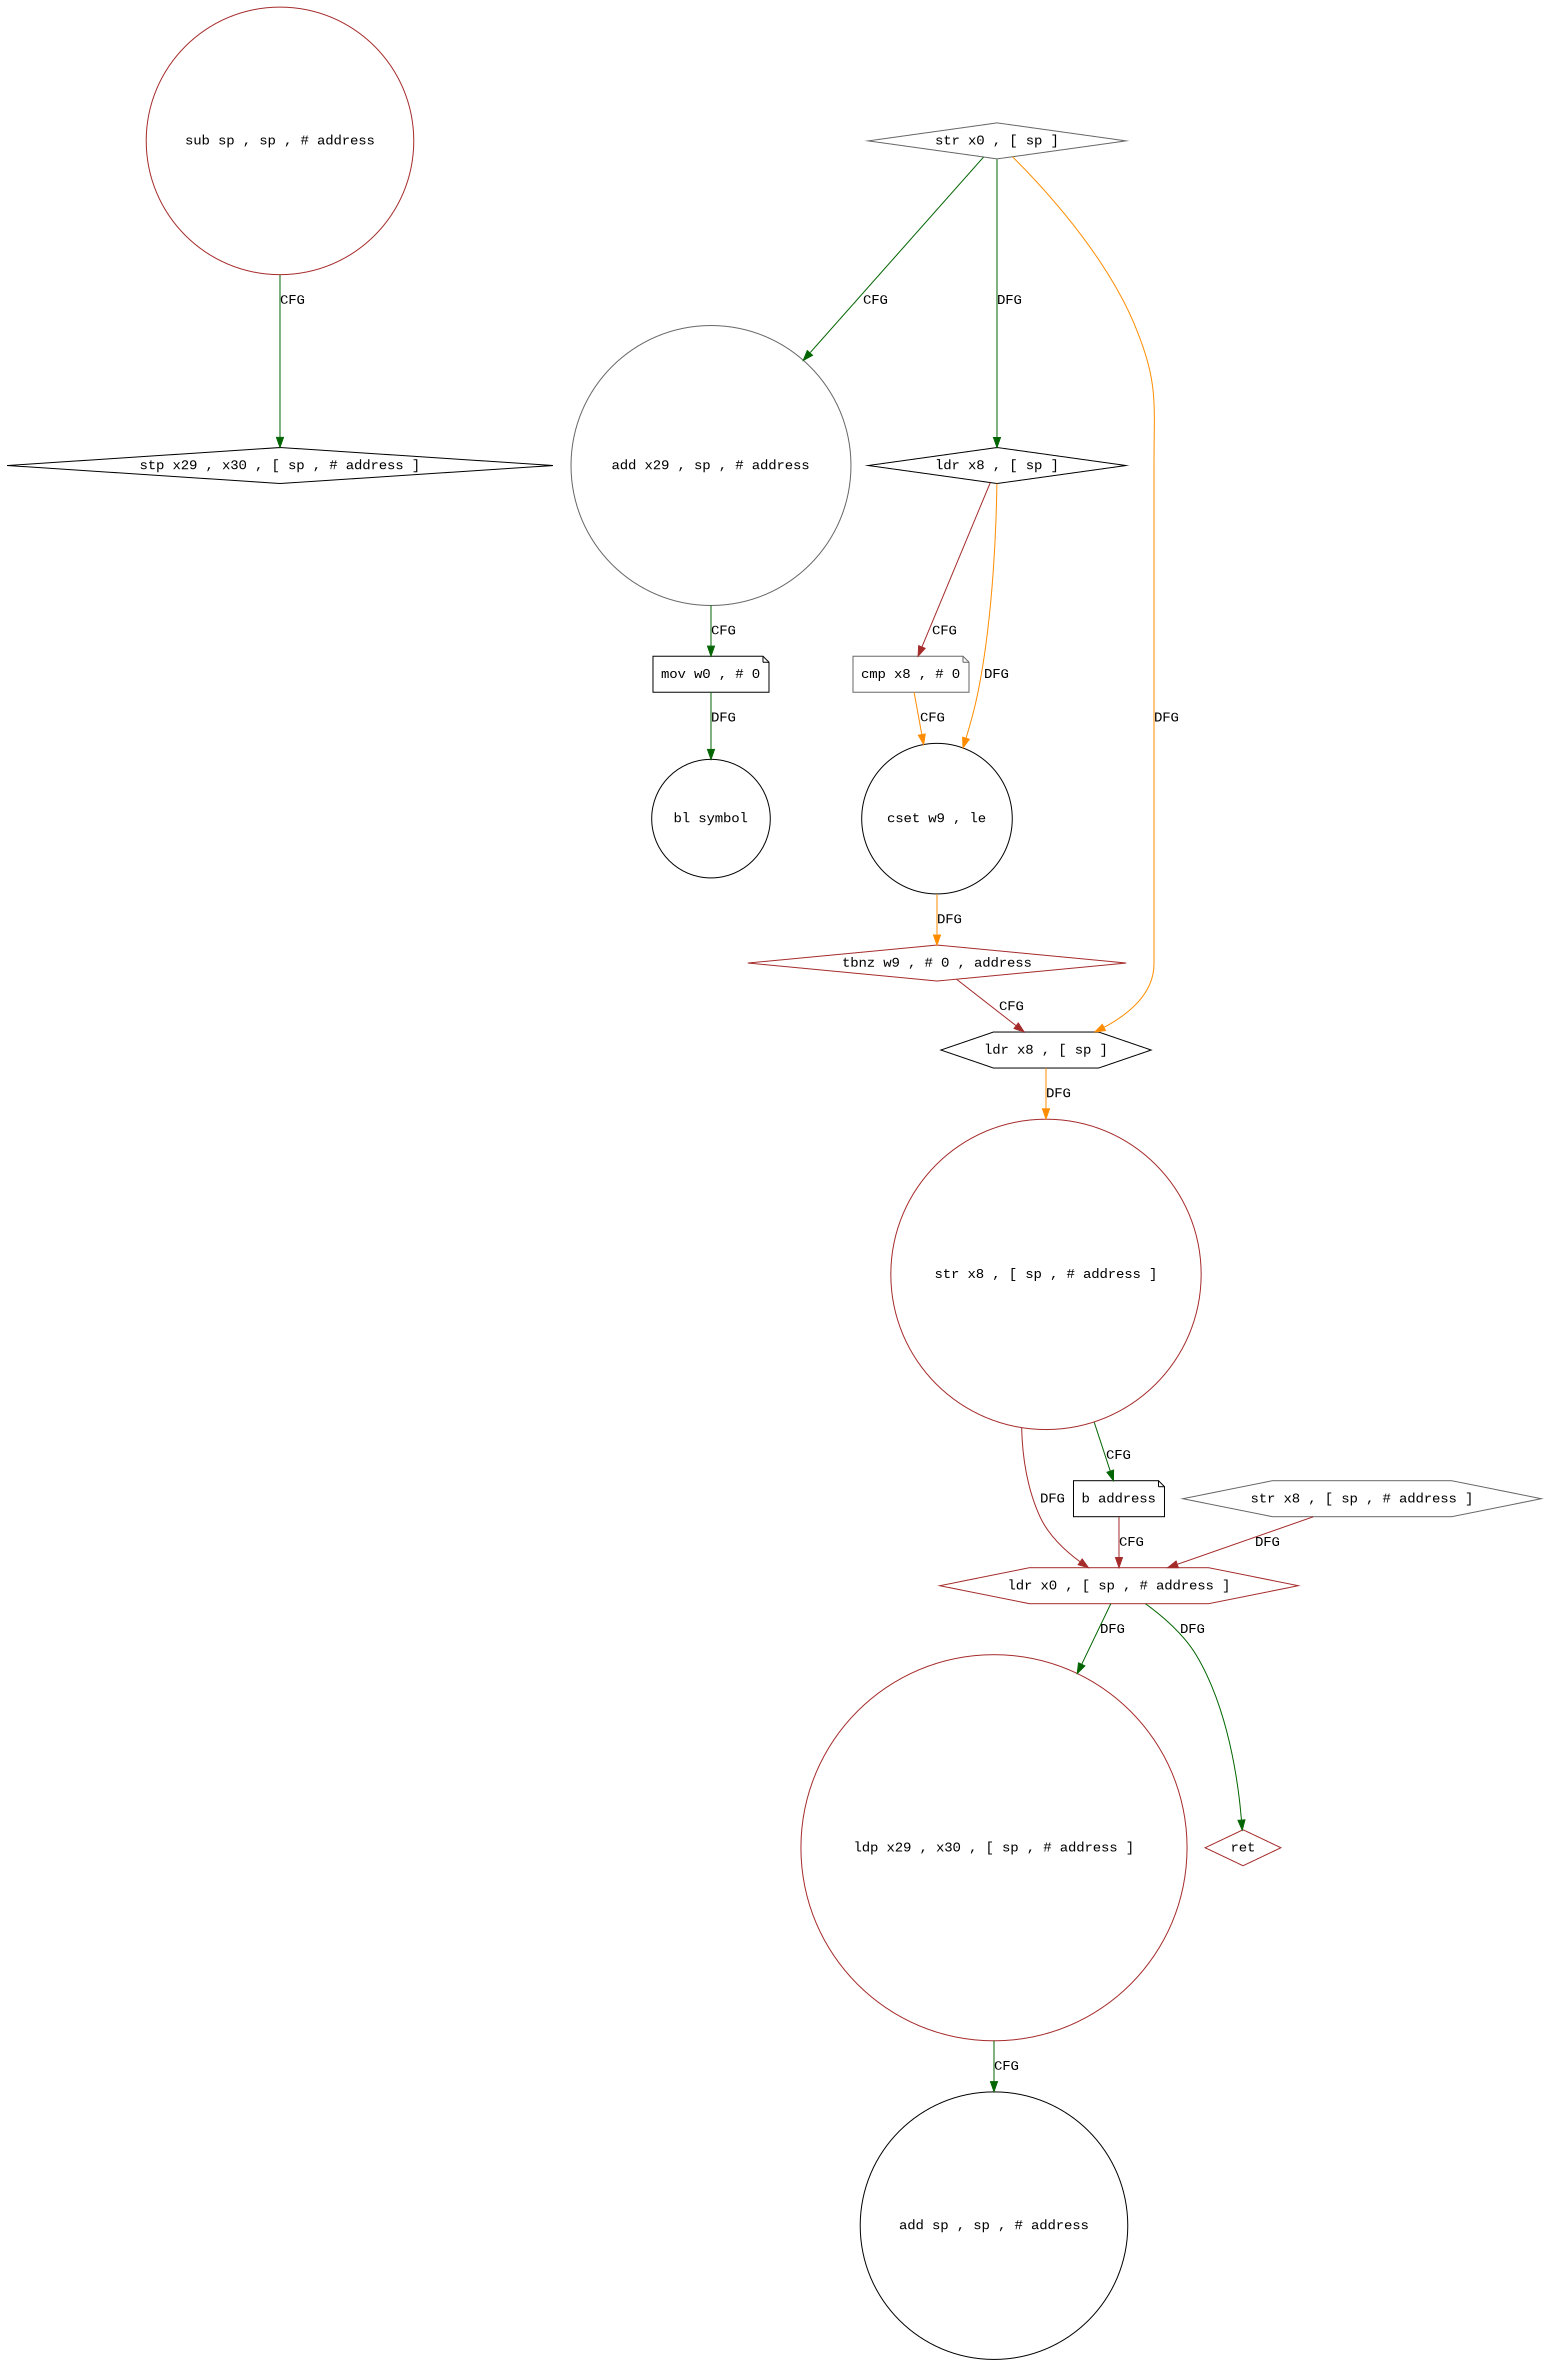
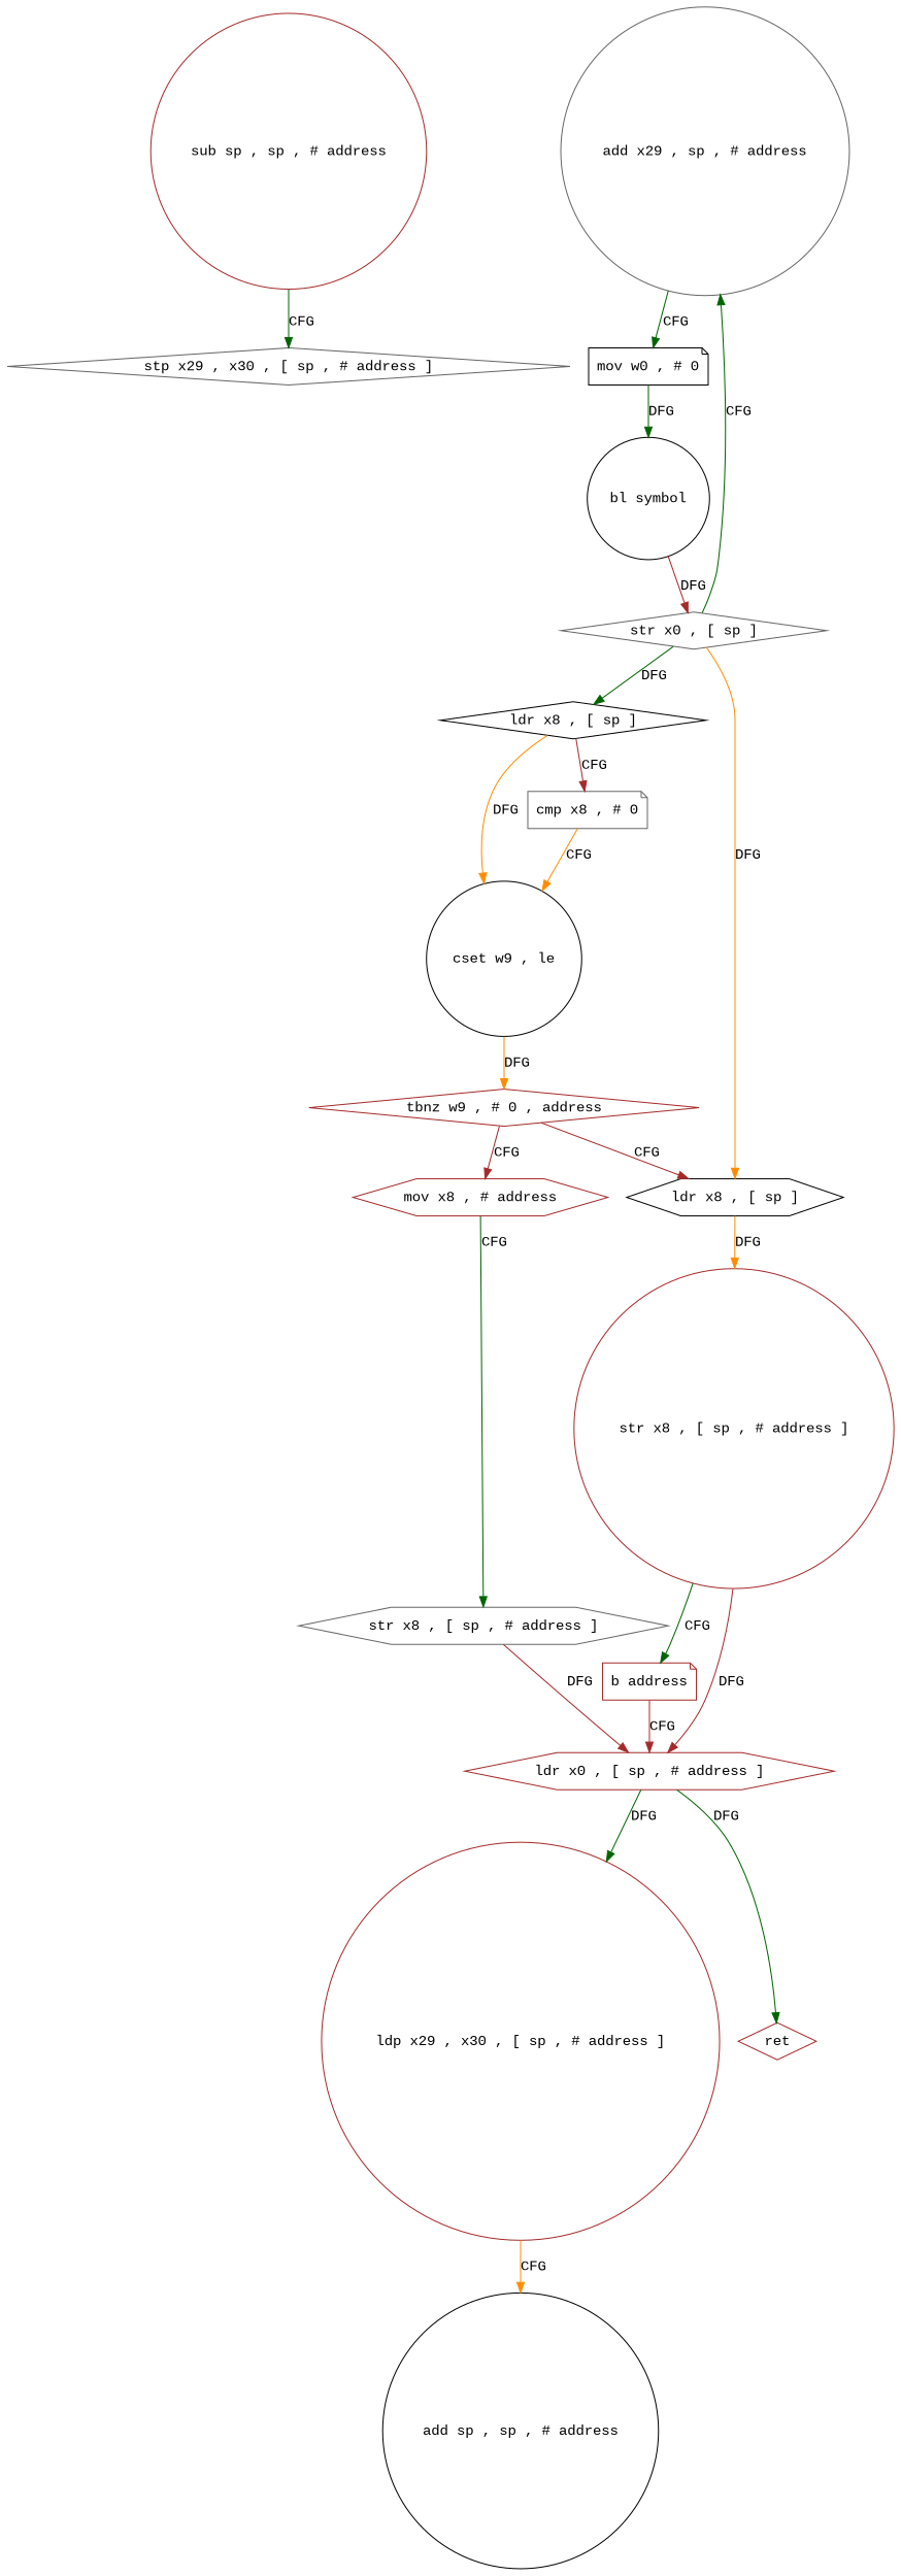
  digraph {
    fontname="Liberation Mono"
    node [color=brown fontname="Liberation Mono" shape=circle]
    edge [color=darkgreen fontname="Liberation Mono"]
    n1 [label="sub sp , sp , # address"]
-   n2 [color=black label="stp x29 , x30 , [ sp , # address ]" shape=diamond]
+   n2 [color=gray40 label="stp x29 , x30 , [ sp , # address ]" shape=diamond]
    n3 [color=gray40 label="add x29 , sp , # address"]
    n4 [color=black label="mov w0 , # 0" shape=note]
    n5 [color=black label="bl symbol"]
    n6 [color=gray40 label="str x0 , [ sp ]" shape=diamond]
    n7 [color=black label="ldr x8 , [ sp ]" shape=diamond]
    n8 [color=black label="ldr x8 , [ sp ]" shape=hexagon]
    n9 [color=gray40 label="cmp x8 , # 0" shape=note]
    n10 [color=black label="cset w9 , le"]
    n11 [label="str x8 , [ sp , # address ]"]
    n12 [label="tbnz w9 , # 0 , address" shape=diamond]
+   n13 [label="mov x8 , # address" shape=hexagon]
    n14 [color=gray40 label="str x8 , [ sp , # address ]" shape=hexagon]
    n15 [label="ldr x0 , [ sp , # address ]" shape=hexagon]
-   n16 [color=black label="b address" shape=note]
+   n16 [label="b address" shape=note]
    n17 [label="ldp x29 , x30 , [ sp , # address ]"]
    n18 [label=ret shape=diamond]
    n19 [color=black label="add sp , sp , # address"]
    n1 -> n2 [label=CFG]
    n3 -> n4 [label=CFG]
    n4 -> n5 [label=DFG]
+   n5 -> n6 [color=brown label=DFG]
    n6 -> n3 [label=CFG]
    n6 -> n7 [label=DFG]
    n6 -> n8 [color=darkorange label=DFG]
    n7 -> n9 [color=brown label=CFG]
    n7 -> n10 [color=darkorange label=DFG]
    n8 -> n11 [color=darkorange label=DFG]
    n9 -> n10 [color=darkorange label=CFG]
    n10 -> n12 [color=darkorange label=DFG]
    n11 -> n15 [color=brown label=DFG]
    n11 -> n16 [label=CFG]
    n12 -> n8 [color=brown label=CFG]
+   n12 -> n13 [color=brown label=CFG]
+   n13 -> n14 [label=CFG]
    n14 -> n15 [color=brown label=DFG]
    n15 -> n17 [label=DFG]
    n15 -> n18 [label=DFG]
    n16 -> n15 [color=brown label=CFG]
-   n17 -> n19 [label=CFG]
+   n17 -> n19 [color=darkorange label=CFG]
  }
